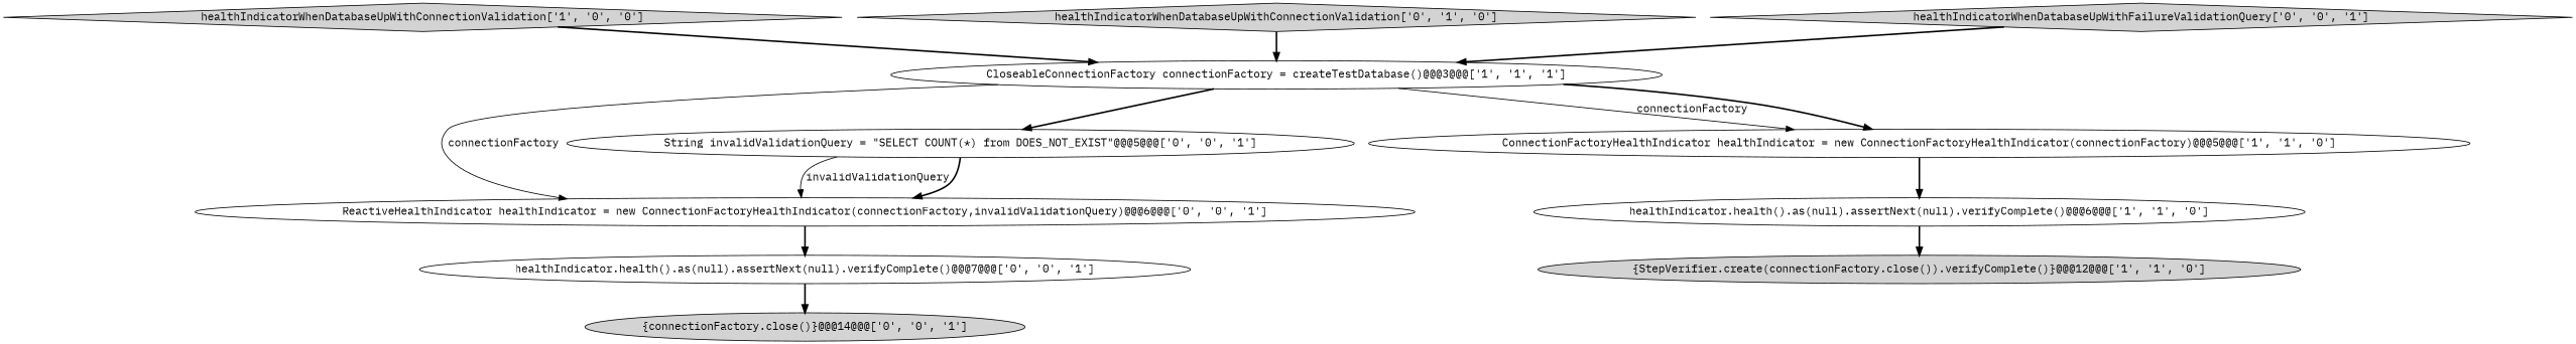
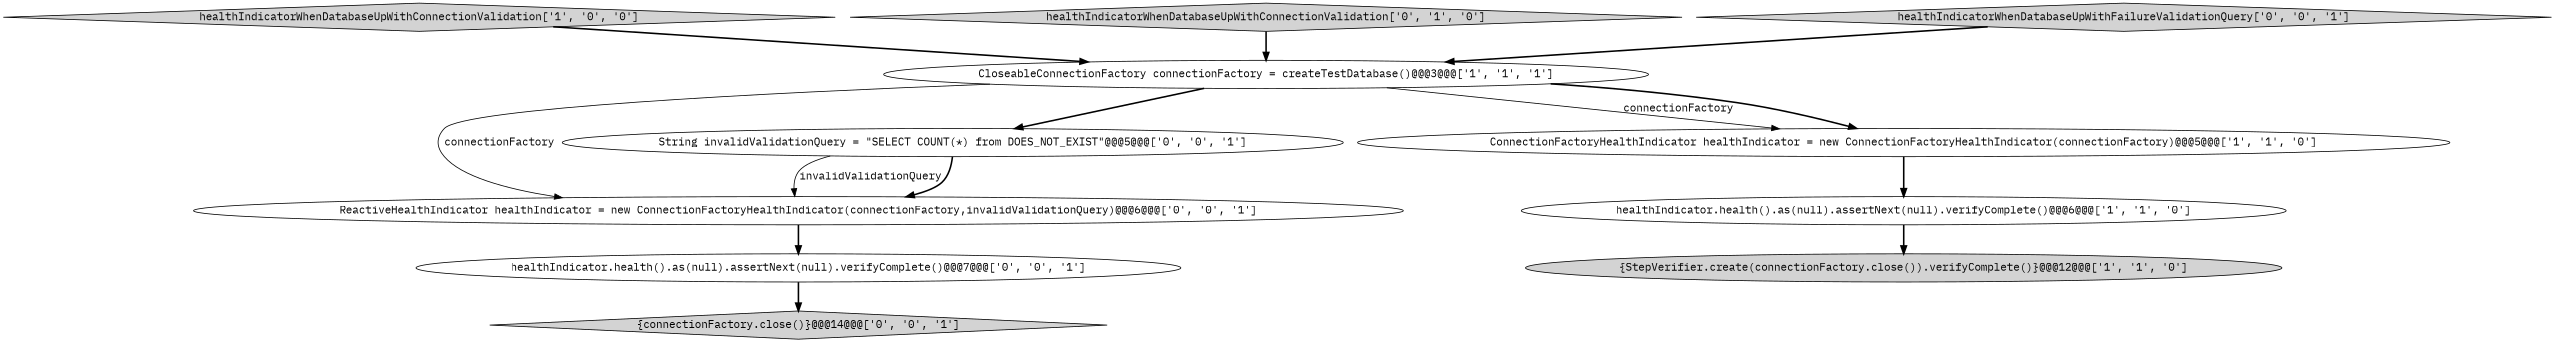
  digraph {
    fontname="IBM Plex Mono"
    node [fillcolor=white shape=ellipse style=filled fontname="IBM Plex Mono"]
    edge [style=bold fontname="IBM Plex Mono"]
    n1 [label="ReactiveHealthIndicator healthIndicator = new ConnectionFactoryHealthIndicator(connectionFactory,invalidValidationQuery)@@@6@@@['0', '0', '1']"]
    n2 [label="healthIndicator.health().as(null).assertNext(null).verifyComplete()@@@7@@@['0', '0', '1']"]
    n3 [label="String invalidValidationQuery = \"SELECT COUNT(*) from DOES_NOT_EXIST\"@@@5@@@['0', '0', '1']"]
    n4 [label="CloseableConnectionFactory connectionFactory = createTestDatabase()@@@3@@@['1', '1', '1']"]
    n5 [label="ConnectionFactoryHealthIndicator healthIndicator = new ConnectionFactoryHealthIndicator(connectionFactory)@@@5@@@['1', '1', '0']"]
    n6 [label="healthIndicator.health().as(null).assertNext(null).verifyComplete()@@@6@@@['1', '1', '0']"]
    n7 [fillcolor=lightgray label="{StepVerifier.create(connectionFactory.close()).verifyComplete()}@@@12@@@['1', '1', '0']"]
    n8 [fillcolor=lightgray label="healthIndicatorWhenDatabaseUpWithConnectionValidation['1', '0', '0']" shape=diamond]
    n9 [fillcolor=lightgray label="healthIndicatorWhenDatabaseUpWithConnectionValidation['0', '1', '0']" shape=diamond]
-   n10 [fillcolor=lightgray label="{connectionFactory.close()}@@@14@@@['0', '0', '1']"]
+   n10 [fillcolor=lightgray label="{connectionFactory.close()}@@@14@@@['0', '0', '1']" shape=diamond]
    n11 [fillcolor=lightgray label="healthIndicatorWhenDatabaseUpWithFailureValidationQuery['0', '0', '1']" shape=diamond]
    n1 -> n2
    n2 -> n10
    n3 -> n1 [label=invalidValidationQuery style=solid]
    n3 -> n1
    n4 -> n1 [label=connectionFactory style=solid]
    n4 -> n3
    n4 -> n5 [label=connectionFactory style=solid]
    n4 -> n5
    n5 -> n6
    n6 -> n7
    n8 -> n4
    n9 -> n4
    n11 -> n4
  }
